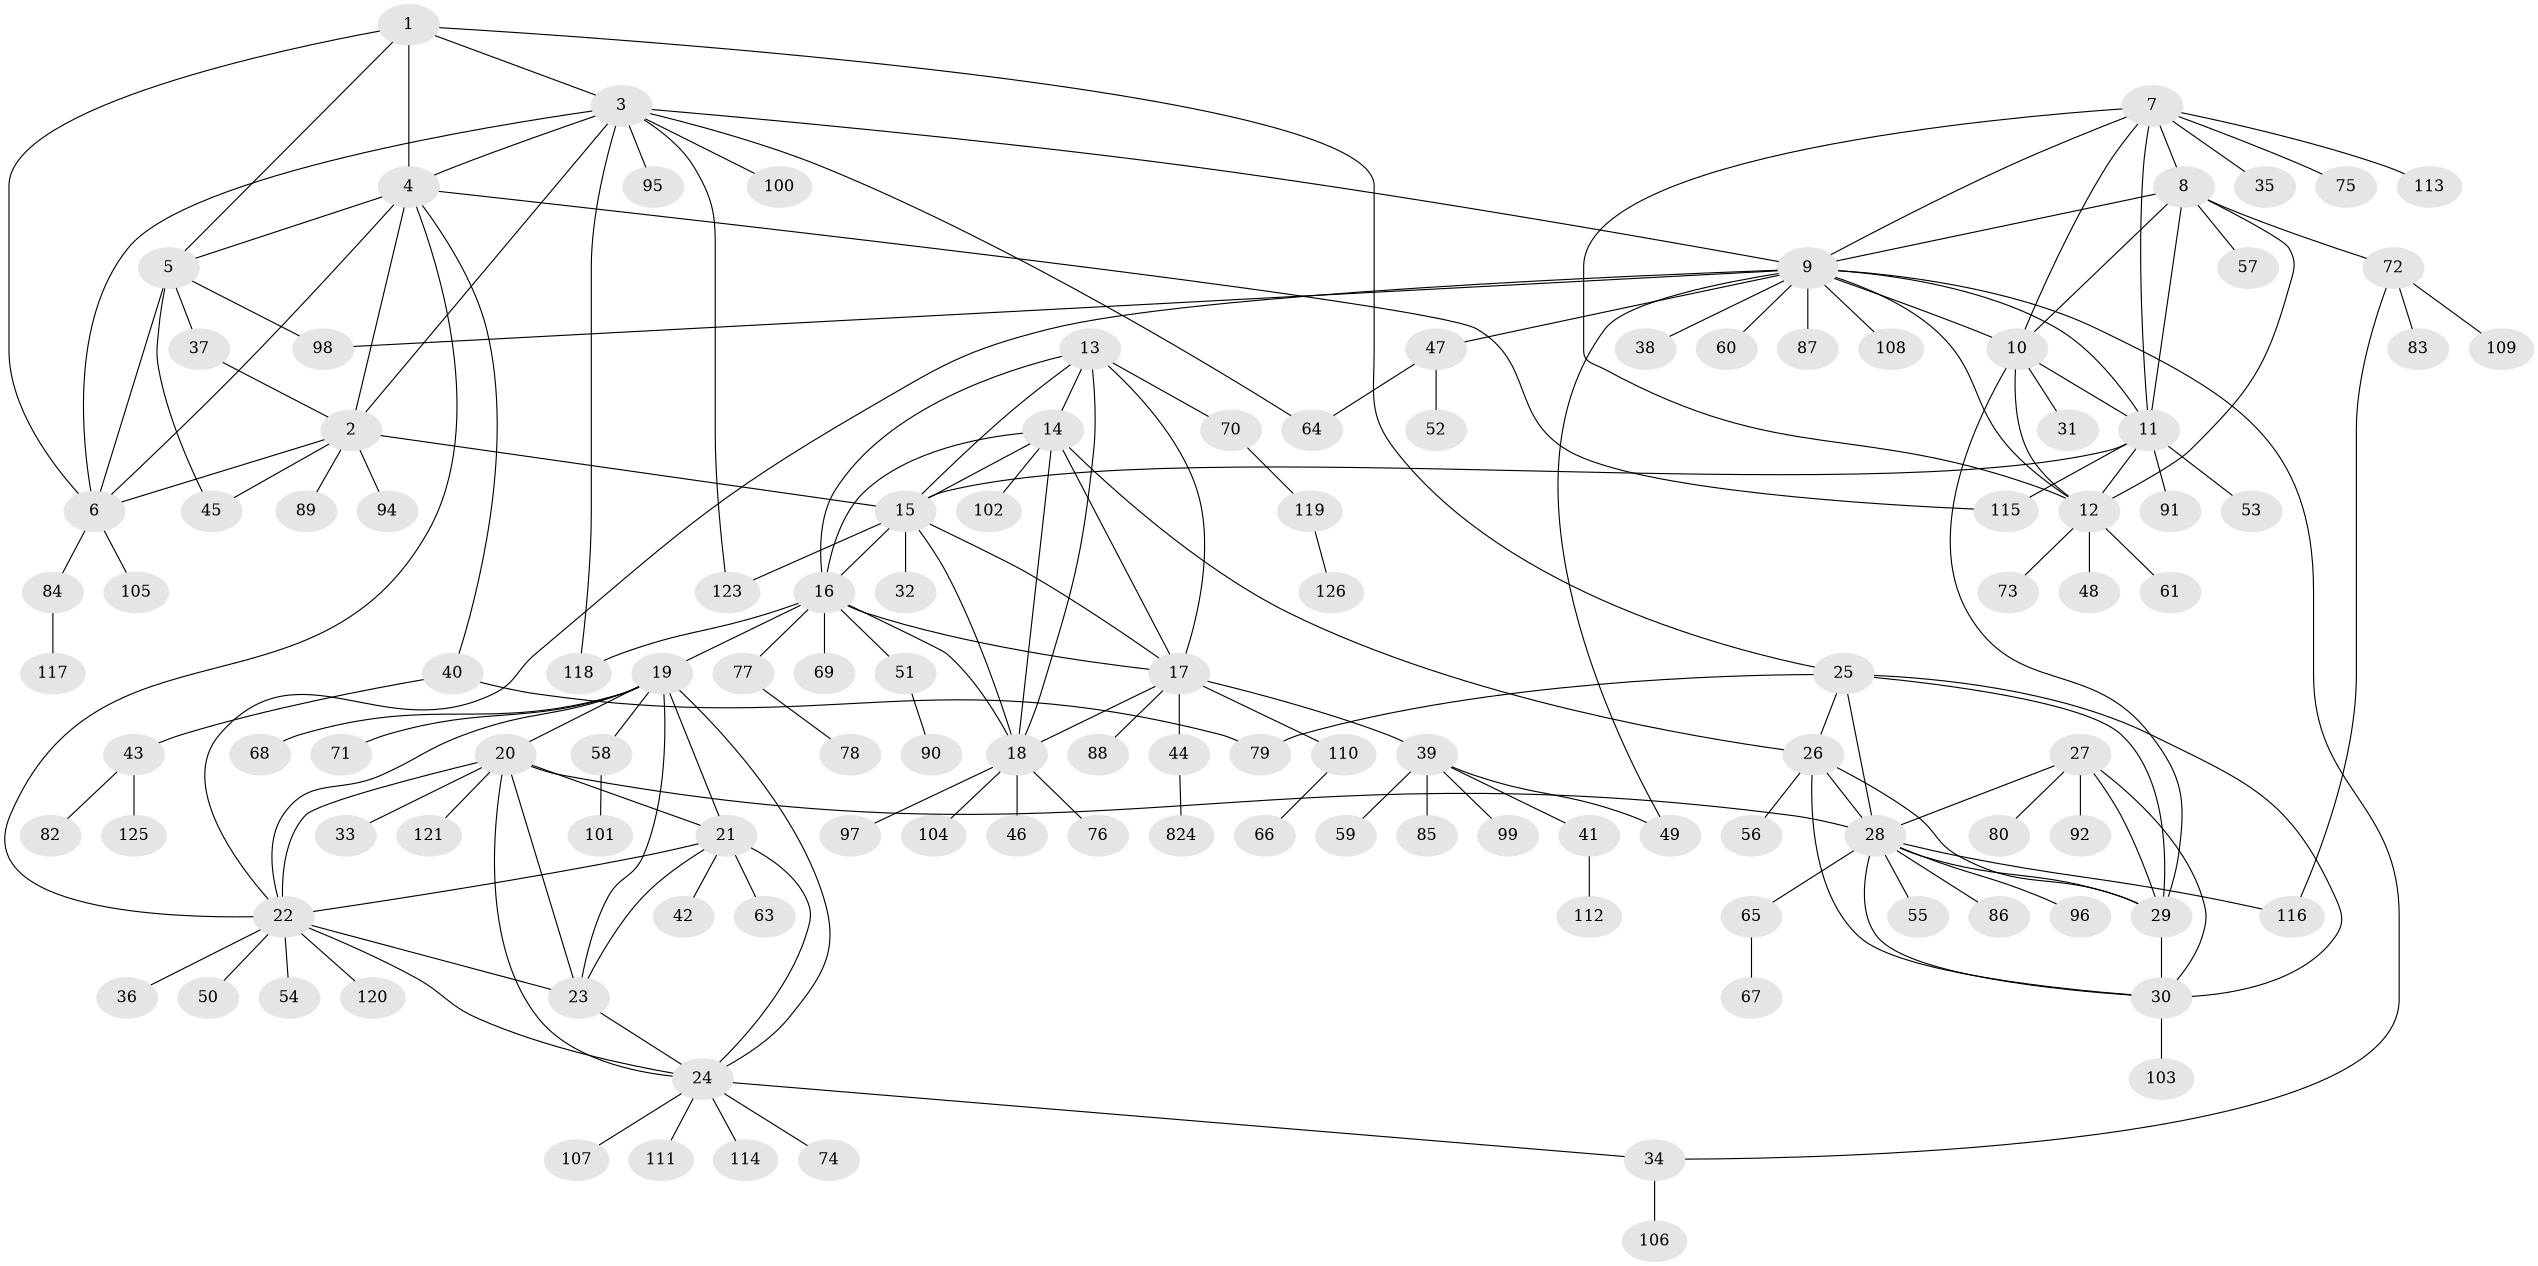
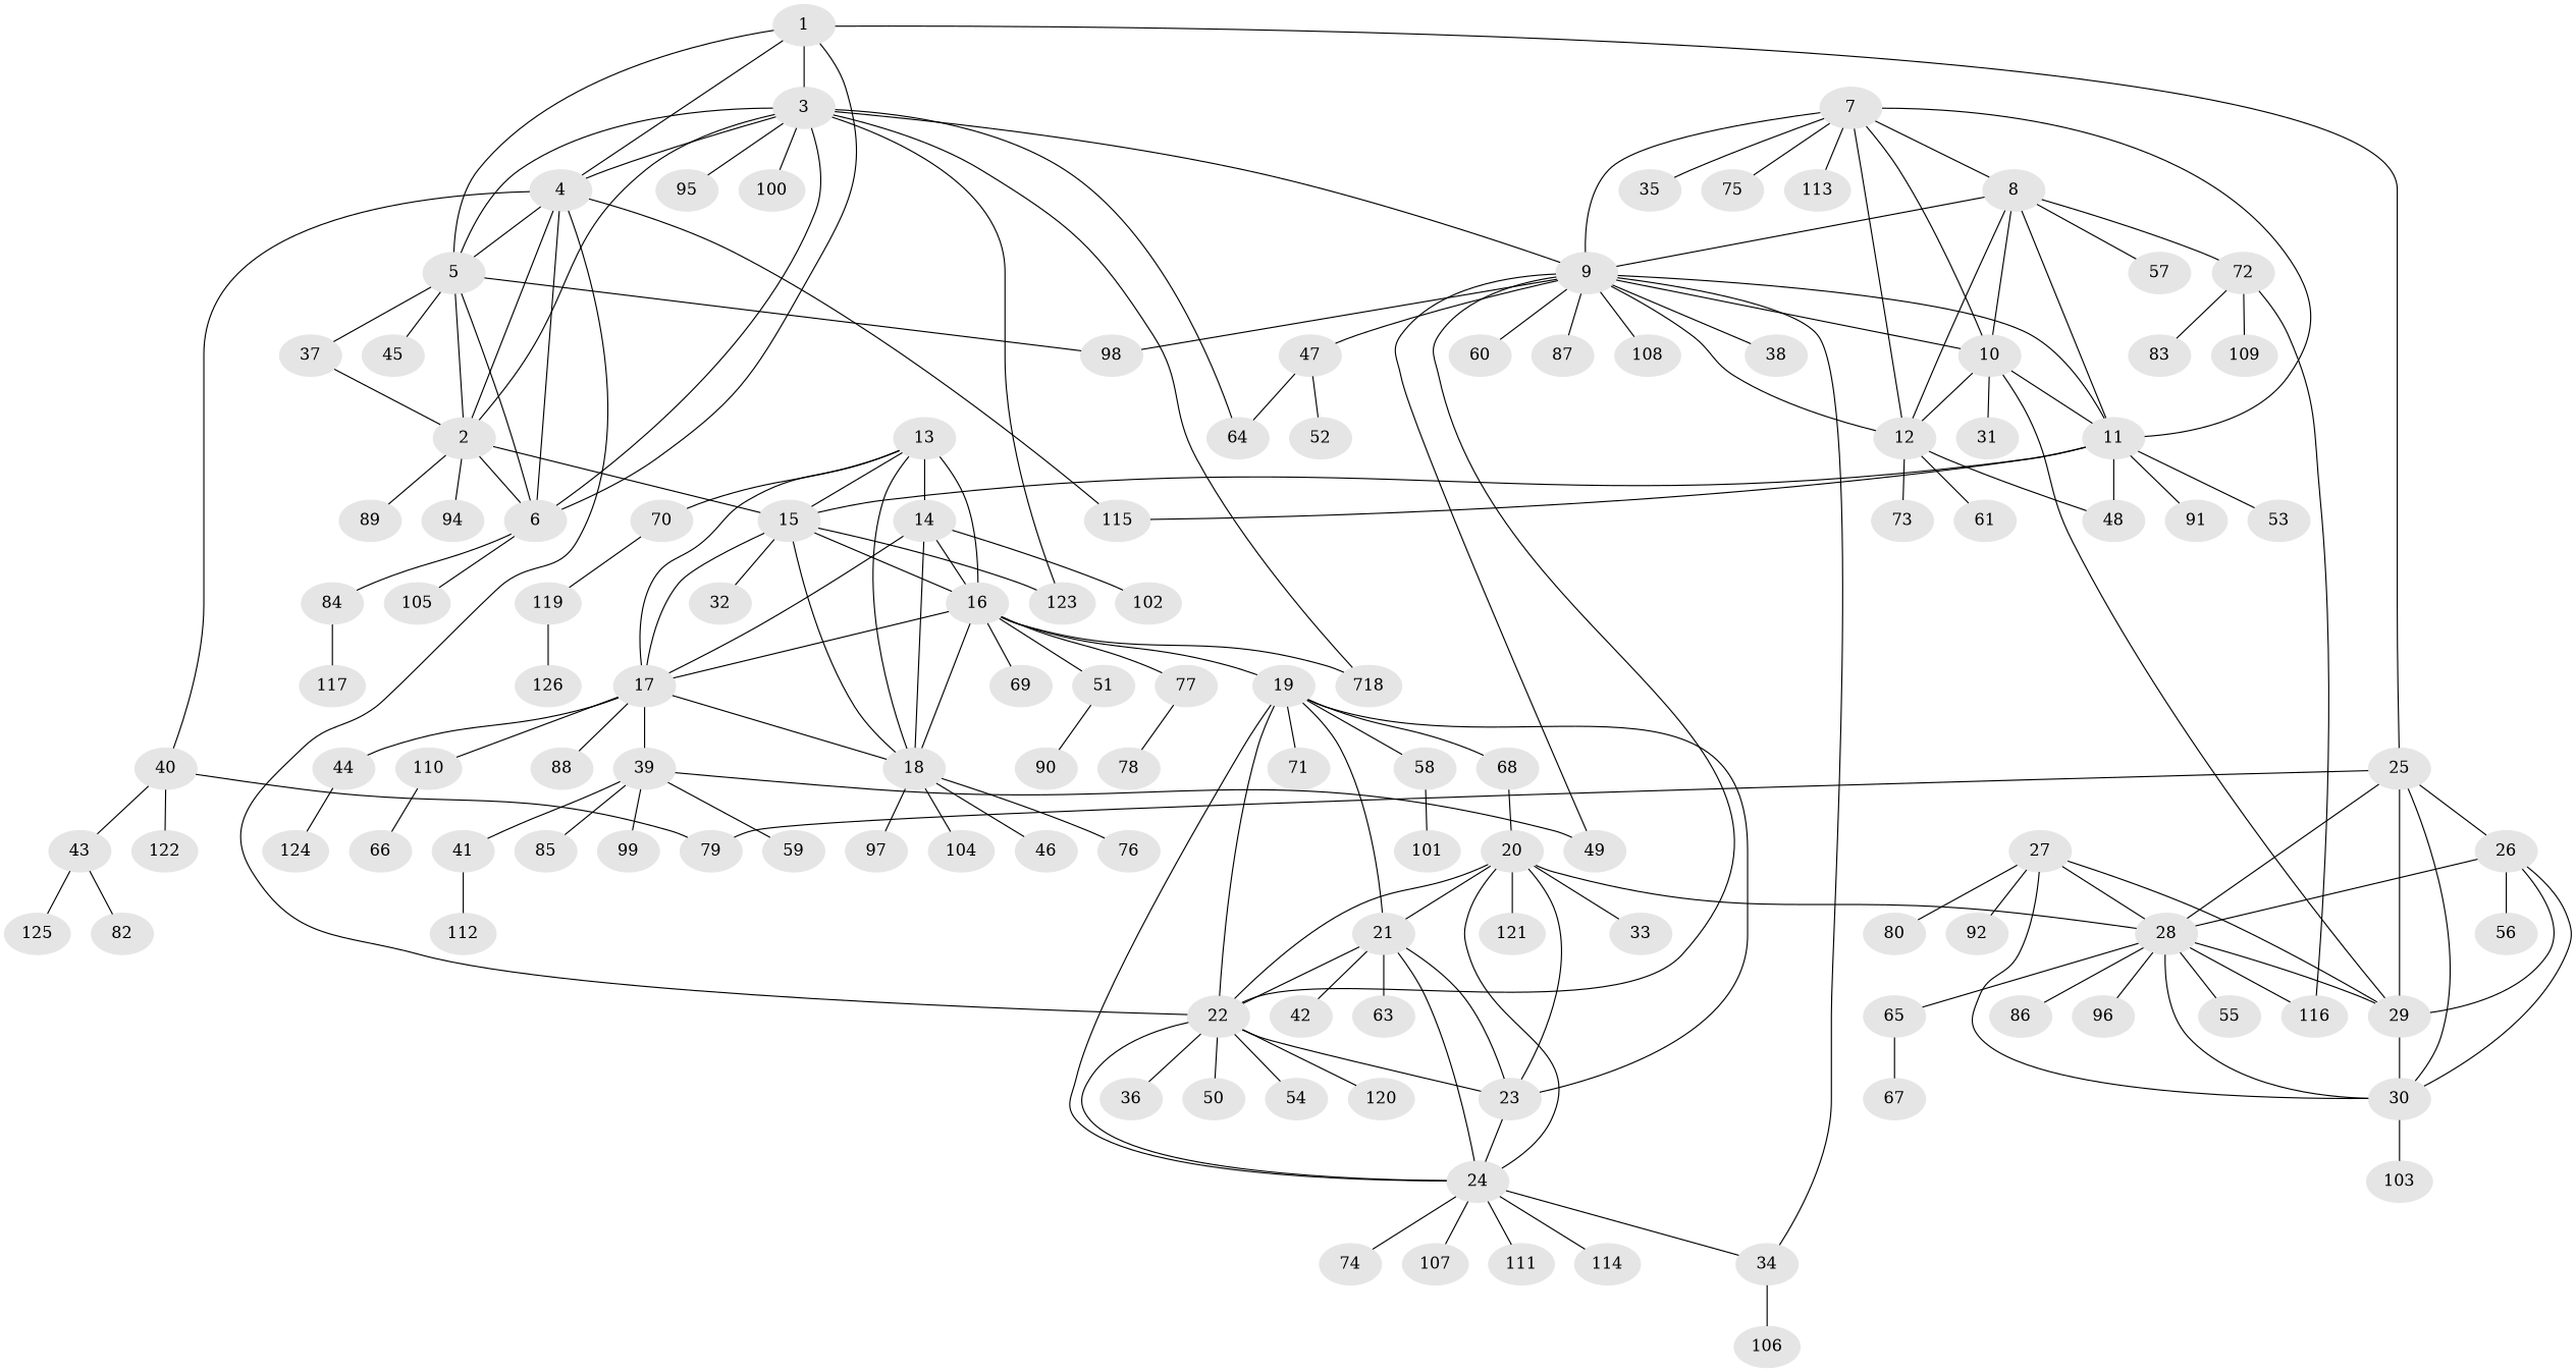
  graph {
    node [color=gray90 style=filled]
    1
    3
    4
    5
    6
    25
    2
    15
    89
    94
    9
    64
    95
    100
-   118
+   118 [label=718]
    123
    22
    40
    115
    37
    45
    98
    84
    105
    29
    26
    28
    30
    79
    16
    17
    18
    32
    10
    11
    12
    34
    38
    47
    49
    60
    87
    108
    23
    24
    36
    50
    54
    120
    43
+   122
    117
    7
    8
    35
    75
    113
    57
    72
    31
    53
    91
    48
    61
    73
    116
    83
    109
    106
    52
    13
    14
    70
    102
    19
    51
    69
    77
    39
    44
    88
    110
    46
    76
    97
    104
    119
    56
    20
    21
    58
    68
    71
    90
    78
    41
    59
    85
    99
-   124 [label=824]
+   124
    66
    33
    121
    42
    63
    74
    107
    111
    114
    101
    55
    65
    86
    96
    27
    80
    92
    103
    67
    112
    82
    125
    126
    1 -- 3
    1 -- 4
    1 -- 5
    1 -- 6
    1 -- 25
    3 -- 4
+   3 -- 5
    3 -- 6
    3 -- 9
    3 -- 64
    3 -- 95
    3 -- 100
    3 -- 118
    3 -- 123
    4 -- 5
    4 -- 6
    4 -- 22
    4 -- 40
    4 -- 115
    5 -- 6
    5 -- 37
    5 -- 45
    5 -- 98
    6 -- 84
    6 -- 105
    25 -- 29
    25 -- 26
    25 -- 28
    25 -- 30
    25 -- 79
    2 -- 3
    2 -- 4
-   2 -- 45
+   2 -- 5
    2 -- 6
    2 -- 15
    2 -- 89
    2 -- 94
    15 -- 123
    15 -- 16
    15 -- 17
    15 -- 18
    15 -- 32
    9 -- 22
    9 -- 98
    9 -- 10
    9 -- 11
    9 -- 12
    9 -- 34
    9 -- 38
    9 -- 47
    9 -- 49
    9 -- 60
    9 -- 87
    9 -- 108
    22 -- 23
    22 -- 24
    22 -- 36
    22 -- 50
    22 -- 54
    22 -- 120
    40 -- 79
    40 -- 43
+   40 -- 122
    37 -- 2
    84 -- 117
    29 -- 30
    26 -- 29
    26 -- 28
    26 -- 30
    26 -- 56
    28 -- 29
    28 -- 30
    28 -- 116
    28 -- 55
    28 -- 65
    28 -- 86
    28 -- 96
    30 -- 103
    16 -- 118
    16 -- 17
    16 -- 18
    16 -- 19
    16 -- 51
    16 -- 69
    16 -- 77
    17 -- 18
    17 -- 39
    17 -- 44
    17 -- 88
    17 -- 110
    18 -- 46
    18 -- 76
    18 -- 97
    18 -- 104
    10 -- 29
    10 -- 11
    10 -- 12
    10 -- 31
    11 -- 15
    11 -- 115
-   11 -- 12
+   11 -- 48
    11 -- 53
    11 -- 91
    12 -- 48
    12 -- 61
    12 -- 73
    34 -- 106
    47 -- 64
    47 -- 52
    23 -- 24
    24 -- 34
    24 -- 74
    24 -- 107
    24 -- 111
    24 -- 114
    43 -- 82
    43 -- 125
    7 -- 9
    7 -- 10
    7 -- 11
    7 -- 12
    7 -- 8
    7 -- 35
    7 -- 75
    7 -- 113
    8 -- 9
    8 -- 10
    8 -- 11
    8 -- 12
    8 -- 57
    8 -- 72
    72 -- 116
    72 -- 83
    72 -- 109
    13 -- 15
    13 -- 16
    13 -- 17
    13 -- 18
    13 -- 14
    13 -- 70
-   14 -- 15
-   14 -- 26
    14 -- 16
    14 -- 17
    14 -- 18
    14 -- 102
    70 -- 119
    19 -- 22
    19 -- 23
    19 -- 24
-   19 -- 20
+   68 -- 20
    19 -- 21
    19 -- 58
    19 -- 68
    19 -- 71
    51 -- 90
    77 -- 78
    39 -- 49
    39 -- 41
    39 -- 59
    39 -- 85
    39 -- 99
    44 -- 124
    110 -- 66
    119 -- 126
    20 -- 22
    20 -- 28
    20 -- 23
    20 -- 24
    20 -- 21
    20 -- 33
    20 -- 121
    21 -- 22
    21 -- 23
    21 -- 24
    21 -- 42
    21 -- 63
    58 -- 101
    41 -- 112
    65 -- 67
    27 -- 29
    27 -- 28
    27 -- 30
    27 -- 80
    27 -- 92
  }
